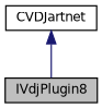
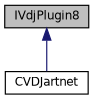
  digraph {
    node [color=black fontname=Helvetica fontsize=10 shape=record style=filled]
    n1 [fillcolor=grey75 fontcolor=black height=0.2 label=IVdjPlugin8 width=0.4]
    n2 [fillcolor=white height=0.2 label=CVDJartnet width=0.4]
-   n2 -> n1 [color=midnightblue dir=back fontname=Helvetica fontsize=10 labelfontname=Helvetica labelfontsize=10 style=solid]
+   n1 -> n2 [color=midnightblue dir=back fontname=Helvetica fontsize=10 labelfontname=Helvetica labelfontsize=10 style=solid]
  }
